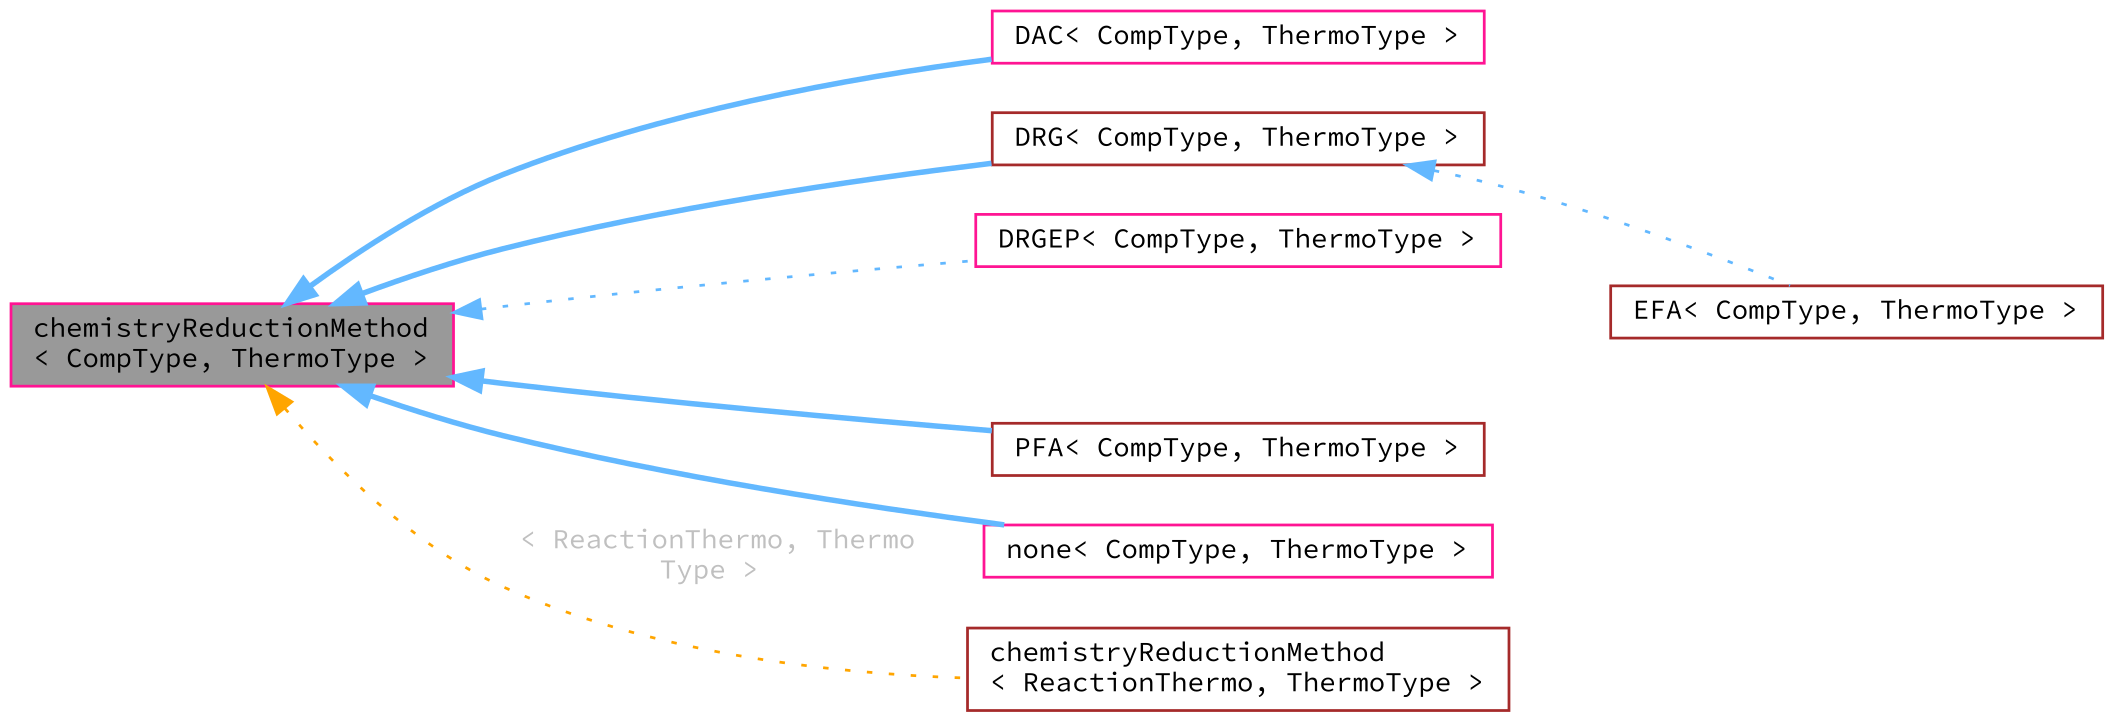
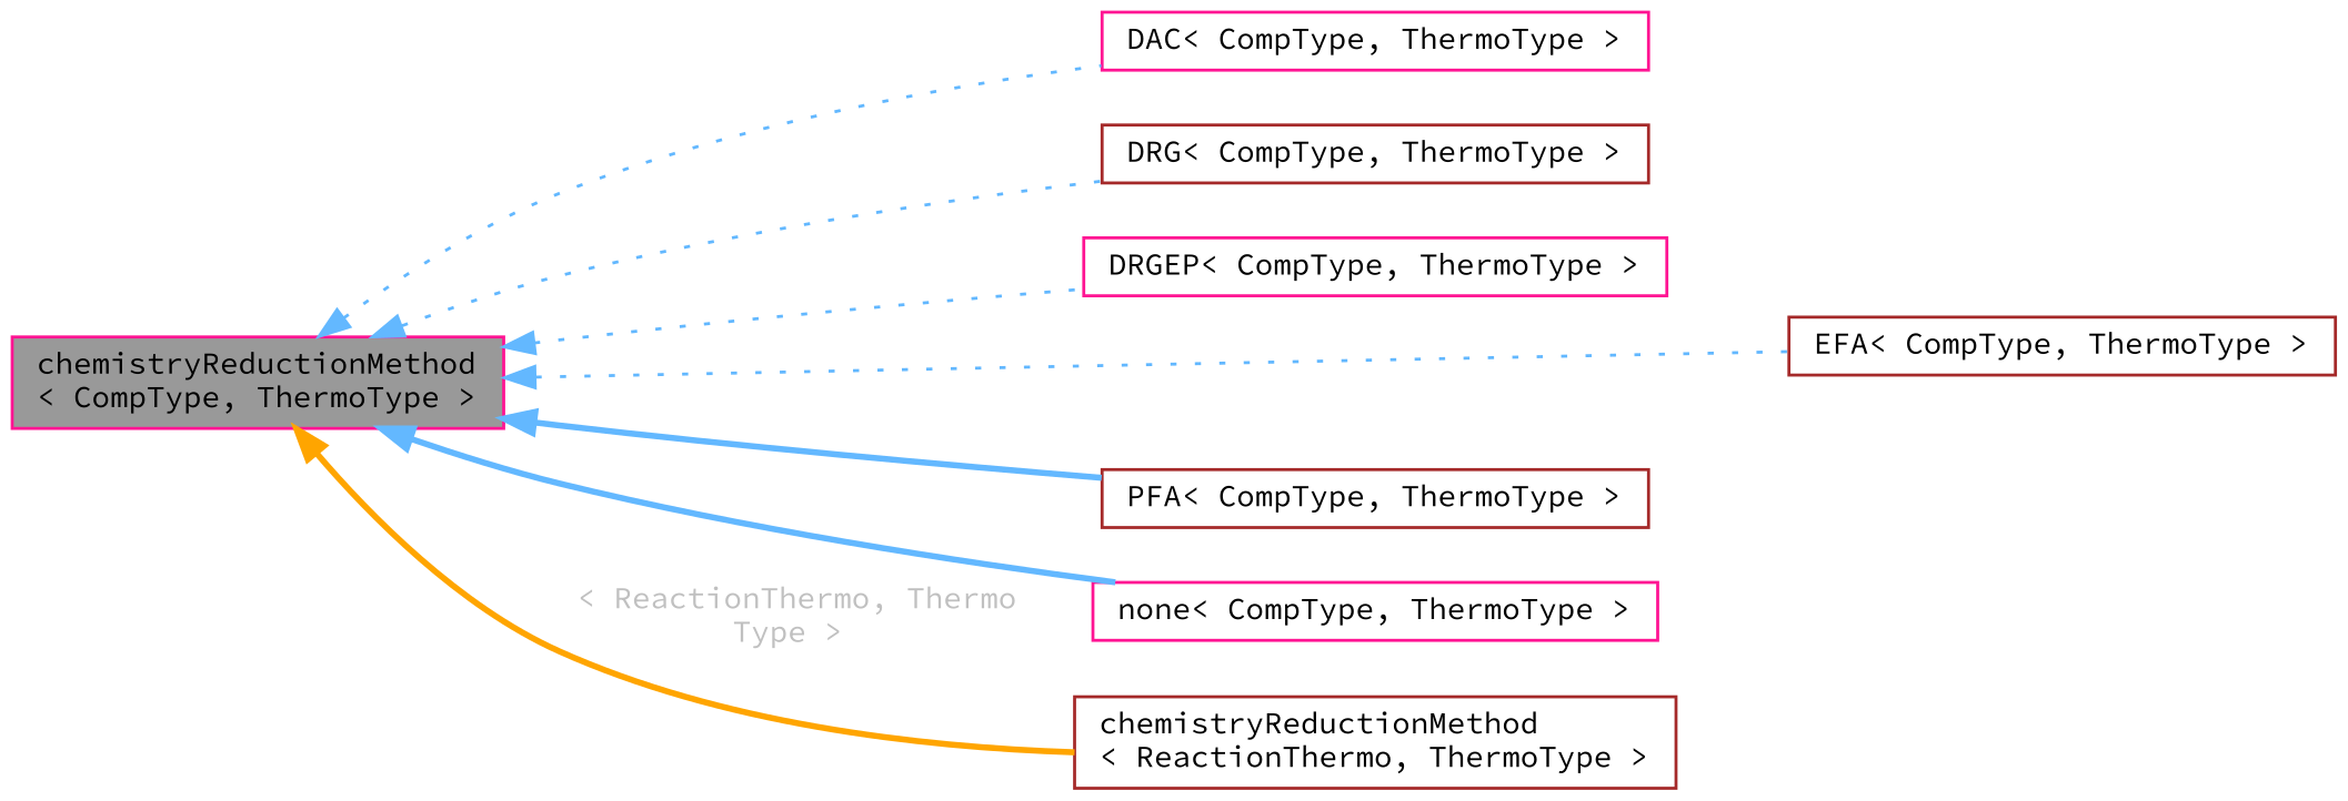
  digraph {
    fontname="Source Code Pro"
    rankdir=LR
    node [color=deeppink fillcolor=white fontname="Source Code Pro" fontsize=10 shape=box style=filled]
    edge [color=steelblue1 dir=back fontname="Source Code Pro" fontsize=10 labelfontname=Helvetica labelfontsize=10 style=bold]
    n1 [fillcolor=grey60 fontcolor=black height=0.2 label="chemistryReductionMethod\l\< CompType, ThermoType \>" width=0.4]
    n2 [height=0.2 label="DAC\< CompType, ThermoType \>" width=0.4]
    n3 [color=brown height=0.2 label="DRG\< CompType, ThermoType \>" width=0.4]
    n4 [height=0.2 label="DRGEP\< CompType, ThermoType \>" width=0.4]
    n5 [color=brown height=0.2 label="EFA\< CompType, ThermoType \>" width=0.4]
    n6 [color=brown height=0.2 label="PFA\< CompType, ThermoType \>" width=0.4]
    n7 [height=0.2 label="none\< CompType, ThermoType \>" width=0.4]
    n8 [color=brown height=0.2 label="chemistryReductionMethod\l\< ReactionThermo, ThermoType \>" width=0.4]
-   n1 -> n2
-   n1 -> n3
+   n1 -> n2 [style=dotted]
+   n1 -> n3 [style=dotted]
    n1 -> n4 [style=dotted]
-   n3 -> n5 [style=dotted]
+   n1 -> n5 [style=dotted]
    n1 -> n6
    n1 -> n7
-   n1 -> n8 [color=orange fontcolor=grey label=" \< ReactionThermo, Thermo\lType \>" style=dotted]
+   n1 -> n8 [color=orange fontcolor=grey label=" \< ReactionThermo, Thermo\lType \>"]
  }
